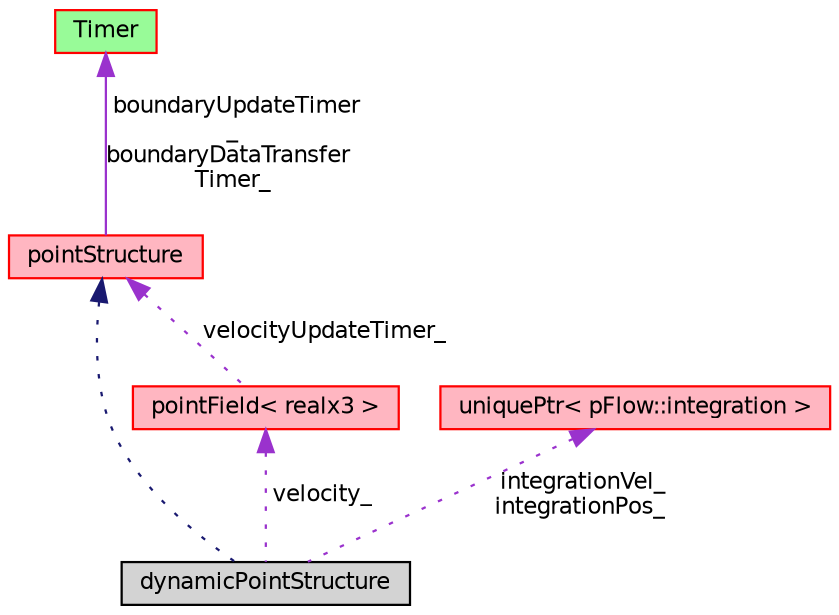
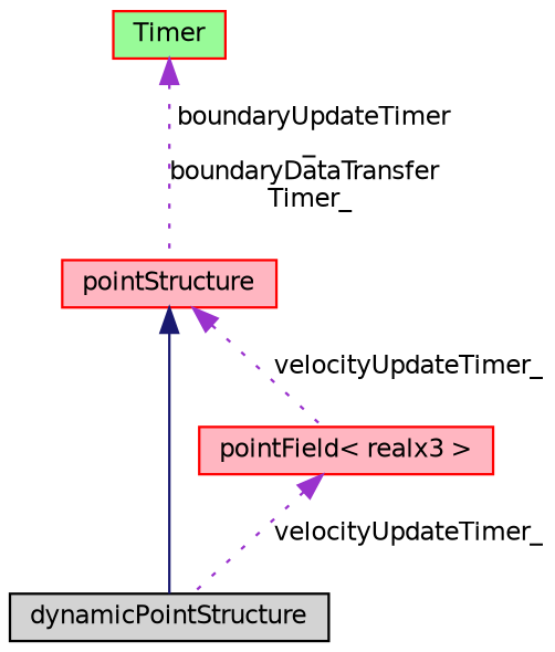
  digraph {
    node [color=red fillcolor=lightpink fontname=Helvetica fontsize=10 shape=record style=filled]
    edge [color=darkorchid3 dir=back fontname=Helvetica fontsize=10 labelfontname=Helvetica labelfontsize=10 style=dotted]
    n1 [color=black fillcolor=lightgrey fontcolor=black height=0.2 label=dynamicPointStructure width=0.4]
    n2 [height=0.2 label=pointStructure width=0.4]
    n3 [height=0.2 label="pointField\< realx3 \>" width=0.4]
    n4 [fillcolor=palegreen height=0.2 label=Timer width=0.4]
-   n5 [height=0.2 label="uniquePtr\< pFlow::integration \>" width=0.4]
-   n2 -> n1 [color=midnightblue]
+   n2 -> n1 [color=midnightblue style=solid]
    n2 -> n3 [label=" velocityUpdateTimer_"]
-   n3 -> n1 [label=" velocity_"]
-   n4 -> n2 [label=" boundaryUpdateTimer\l_\nboundaryDataTransfer\lTimer_" style=solid]
-   n5 -> n1 [label=" integrationVel_\nintegrationPos_"]
+   n3 -> n1 [label=" velocityUpdateTimer_"]
+   n4 -> n2 [label=" boundaryUpdateTimer\l_\nboundaryDataTransfer\lTimer_"]
  }
